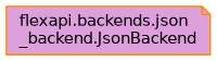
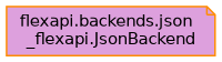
  digraph {
    rankdir=LR
-   n1 [color=darkorange fillcolor=plum fontname=Helvetica fontsize=10 height=0.2 label="flexapi.backends.json\l_backend.JsonBackend" shape=note style=filled width=0.4]
+   n1 [color=darkorange fillcolor=plum fontname=Helvetica fontsize=10 height=0.2 label="flexapi.backends.json\l_flexapi.JsonBackend" shape=note style=filled width=0.4]
  }
